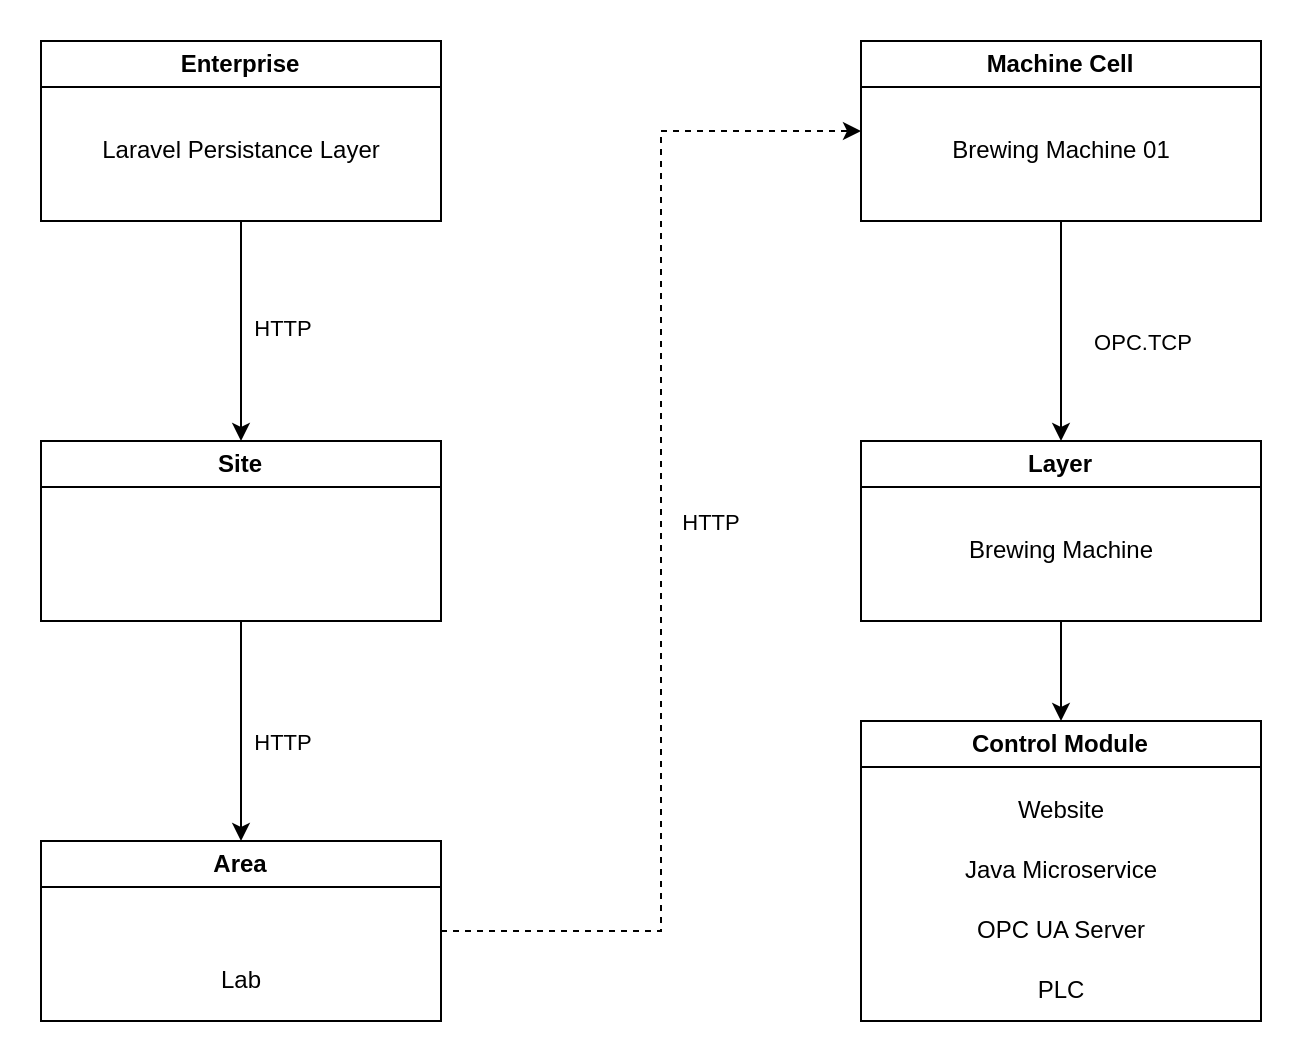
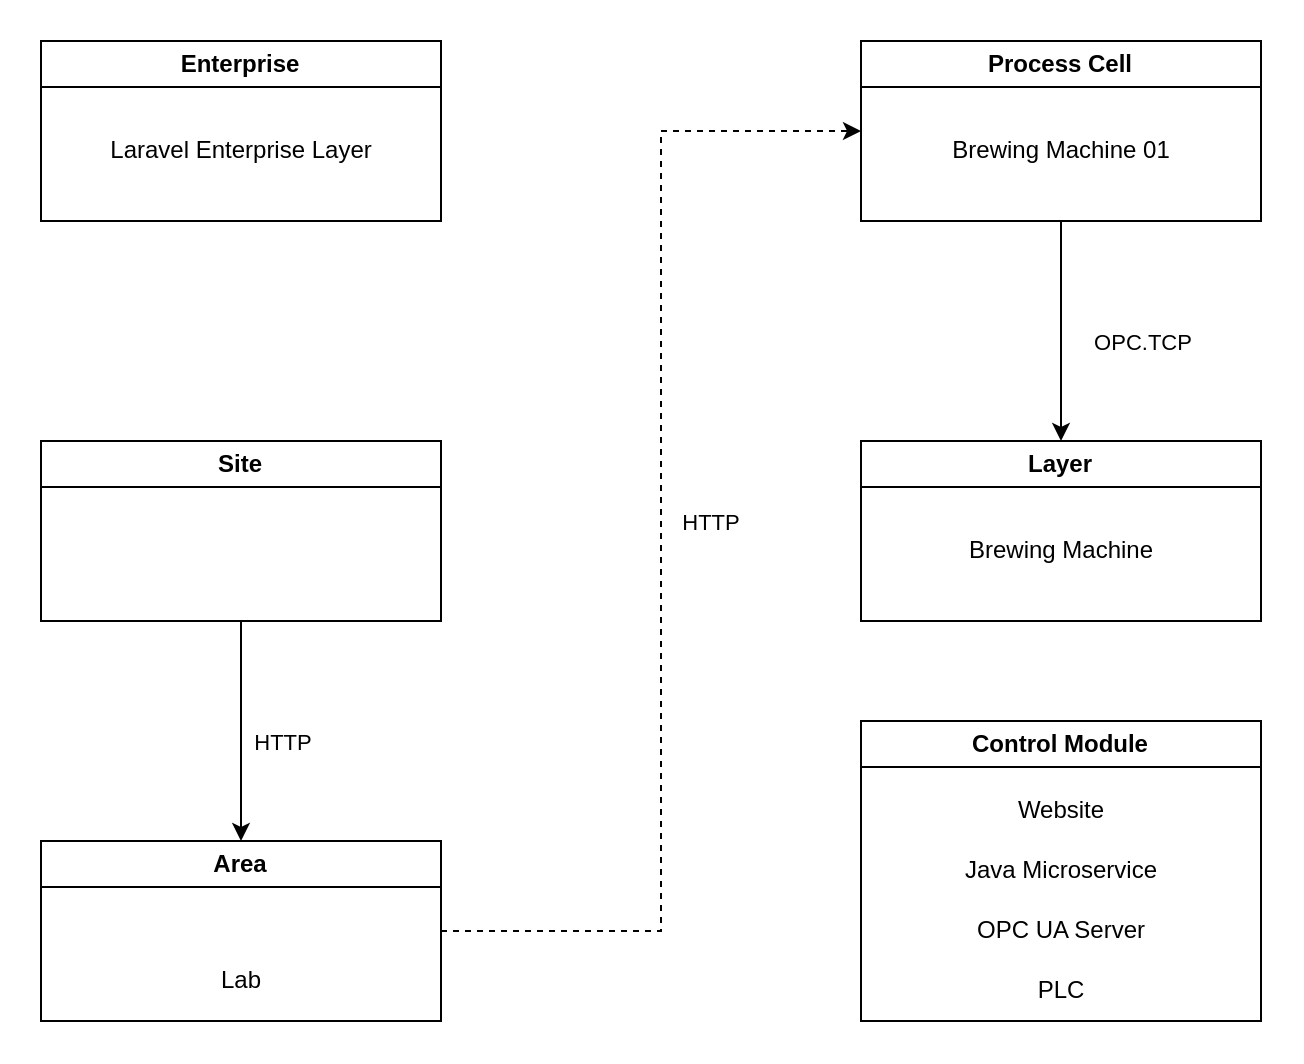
  <mxCell id="0" />
  <mxCell id="1" parent="0" />
- <mxCell id="2" style="edgeStyle=orthogonalEdgeStyle;rounded=0;orthogonalLoop=1;jettySize=auto;html=1;" edge="1" parent="1" source="4" target="8"><mxGeometry relative="1" as="geometry" /></mxCell>
- <mxCell id="3" value="HTTP" style="edgeLabel;html=1;align=center;verticalAlign=middle;resizable=0;points=[];" vertex="1" connectable="0" parent="2"><mxGeometry x="-0.283" relative="1" as="geometry"><mxPoint x="20" y="14" as="offset" /></mxGeometry></mxCell>
  <mxCell id="4" value="Enterprise" style="swimlane;whiteSpace=wrap;html=1;" vertex="1" parent="1"><mxGeometry x="20" y="20" width="200" height="90" as="geometry" /></mxCell>
- <mxCell id="5" value="Laravel Persistance Layer" style="text;html=1;align=center;verticalAlign=middle;resizable=0;points=[];autosize=1;strokeColor=none;fillColor=none;" vertex="1" parent="4"><mxGeometry x="20" y="40" width="160" height="30" as="geometry" /></mxCell>
+ <mxCell id="5" value="Laravel Enterprise Layer" style="text;html=1;align=center;verticalAlign=middle;resizable=0;points=[];autosize=1;strokeColor=none;fillColor=none;" vertex="1" parent="4"><mxGeometry x="20" y="40" width="160" height="30" as="geometry" /></mxCell>
  <mxCell id="6" style="edgeStyle=orthogonalEdgeStyle;rounded=0;orthogonalLoop=1;jettySize=auto;html=1;" edge="1" parent="1" source="8" target="19"><mxGeometry relative="1" as="geometry" /></mxCell>
  <mxCell id="7" value="HTTP" style="edgeLabel;html=1;align=center;verticalAlign=middle;resizable=0;points=[];" vertex="1" connectable="0" parent="6"><mxGeometry x="-0.322" y="-1" relative="1" as="geometry"><mxPoint x="21" y="23" as="offset" /></mxGeometry></mxCell>
  <mxCell id="8" value="Site" style="swimlane;whiteSpace=wrap;html=1;" vertex="1" parent="1"><mxGeometry x="20" y="220" width="200" height="90" as="geometry" /></mxCell>
- <mxCell id="9" style="edgeStyle=orthogonalEdgeStyle;rounded=0;orthogonalLoop=1;jettySize=auto;html=1;" edge="1" parent="1" source="10" target="12"><mxGeometry relative="1" as="geometry" /></mxCell>
  <mxCell id="10" value="Layer" style="swimlane;whiteSpace=wrap;html=1;" vertex="1" parent="1"><mxGeometry x="430" y="220" width="200" height="90" as="geometry" /></mxCell>
  <mxCell id="11" value="Brewing Machine" style="text;html=1;align=center;verticalAlign=middle;resizable=0;points=[];autosize=1;strokeColor=none;fillColor=none;" vertex="1" parent="10"><mxGeometry x="40" y="40" width="120" height="30" as="geometry" /></mxCell>
  <mxCell id="12" value="Control Module" style="swimlane;whiteSpace=wrap;html=1;" vertex="1" parent="1"><mxGeometry x="430" y="360" width="200" height="150" as="geometry" /></mxCell>
  <mxCell id="13" value="PLC" style="text;html=1;align=center;verticalAlign=middle;resizable=0;points=[];autosize=1;strokeColor=none;fillColor=none;" vertex="1" parent="12"><mxGeometry x="75" y="120" width="50" height="30" as="geometry" /></mxCell>
  <mxCell id="14" value="Java Microservice" style="text;html=1;align=center;verticalAlign=middle;resizable=0;points=[];autosize=1;strokeColor=none;fillColor=none;" vertex="1" parent="12"><mxGeometry x="40" y="60" width="120" height="30" as="geometry" /></mxCell>
  <mxCell id="15" value="OPC UA Server" style="text;html=1;align=center;verticalAlign=middle;resizable=0;points=[];autosize=1;strokeColor=none;fillColor=none;" vertex="1" parent="12"><mxGeometry x="45" y="90" width="110" height="30" as="geometry" /></mxCell>
  <mxCell id="16" value="Website" style="text;html=1;align=center;verticalAlign=middle;resizable=0;points=[];autosize=1;strokeColor=none;fillColor=none;" vertex="1" parent="12"><mxGeometry x="65" y="30" width="70" height="30" as="geometry" /></mxCell>
  <mxCell id="17" style="edgeStyle=orthogonalEdgeStyle;rounded=0;orthogonalLoop=1;jettySize=auto;html=1;dashed=1;" edge="1" parent="1" source="19" target="23"><mxGeometry relative="1" as="geometry"><Array as="points"><mxPoint x="330" y="465" /><mxPoint x="330" y="65" /></Array></mxGeometry></mxCell>
  <mxCell id="18" value="HTTP" style="edgeLabel;html=1;align=center;verticalAlign=middle;resizable=0;points=[];" vertex="1" connectable="0" parent="17"><mxGeometry x="0.046" y="-1" relative="1" as="geometry"><mxPoint x="23" y="4" as="offset" /></mxGeometry></mxCell>
  <mxCell id="19" value="Area" style="swimlane;whiteSpace=wrap;html=1;" vertex="1" parent="1"><mxGeometry x="20" y="420" width="200" height="90" as="geometry" /></mxCell>
  <mxCell id="20" value="Lab" style="text;html=1;align=center;verticalAlign=middle;resizable=0;points=[];autosize=1;strokeColor=none;fillColor=none;" vertex="1" parent="19"><mxGeometry x="80" y="55" width="40" height="30" as="geometry" /></mxCell>
  <mxCell id="21" style="edgeStyle=orthogonalEdgeStyle;rounded=0;orthogonalLoop=1;jettySize=auto;html=1;" edge="1" parent="1" source="23" target="10"><mxGeometry relative="1" as="geometry" /></mxCell>
  <mxCell id="22" value="OPC.TCP" style="edgeLabel;html=1;align=center;verticalAlign=middle;resizable=0;points=[];" vertex="1" connectable="0" parent="21"><mxGeometry x="0.312" y="1" relative="1" as="geometry"><mxPoint x="39" y="-12" as="offset" /></mxGeometry></mxCell>
- <mxCell id="23" value="Machine Cell" style="swimlane;whiteSpace=wrap;html=1;" vertex="1" parent="1"><mxGeometry x="430" y="20" width="200" height="90" as="geometry" /></mxCell>
+ <mxCell id="23" value="Process Cell" style="swimlane;whiteSpace=wrap;html=1;" vertex="1" parent="1"><mxGeometry x="430" y="20" width="200" height="90" as="geometry" /></mxCell>
  <mxCell id="24" value="Brewing Machine 01" style="text;html=1;align=center;verticalAlign=middle;resizable=0;points=[];autosize=1;strokeColor=none;fillColor=none;" vertex="1" parent="23"><mxGeometry x="35" y="40" width="130" height="30" as="geometry" /></mxCell>
